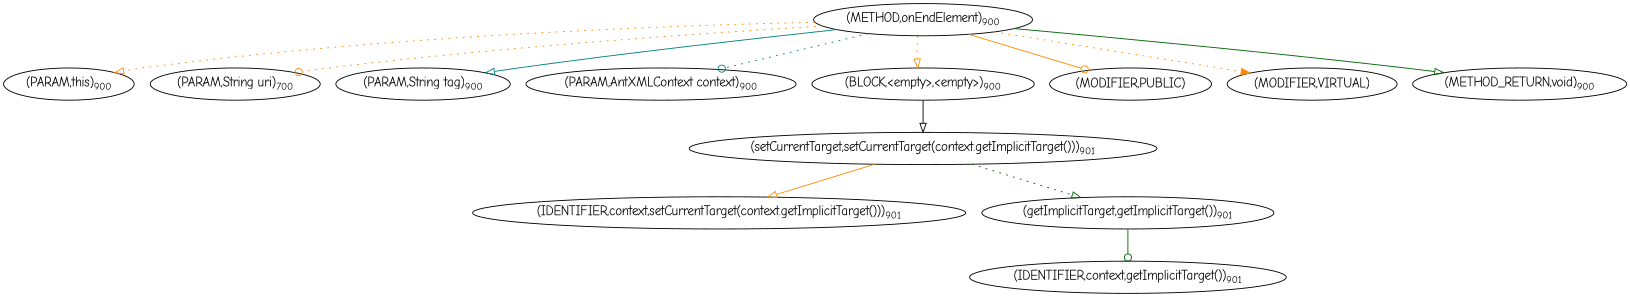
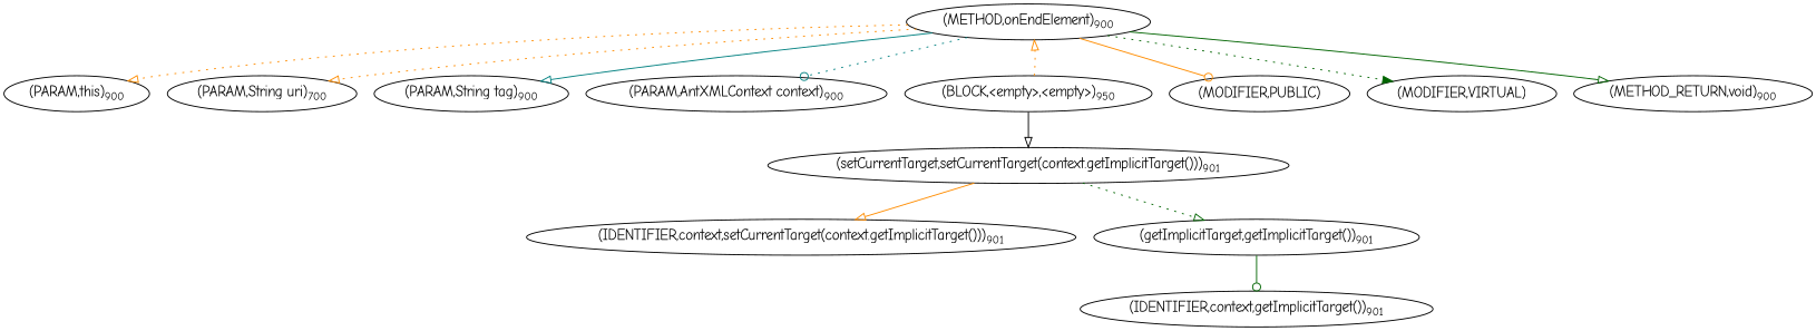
  digraph {
    fontname="Comic Neue"
    node [fontname="Comic Neue"]
    edge [arrowhead=onormal color=darkorange fontname="Comic Neue" style=dotted]
    n1 [label=<(METHOD,onEndElement)<SUB>900</SUB>>]
    n2 [label=<(PARAM,this)<SUB>900</SUB>>]
    n3 [label=<(PARAM,String uri)<SUB>700</SUB>>]
    n4 [label=<(PARAM,String tag)<SUB>900</SUB>>]
    n5 [label=<(PARAM,AntXMLContext context)<SUB>900</SUB>>]
-   n6 [label=<(BLOCK,&lt;empty&gt;,&lt;empty&gt;)<SUB>900</SUB>>]
+   n6 [label=<(BLOCK,&lt;empty&gt;,&lt;empty&gt;)<SUB>950</SUB>>]
    n7 [label=<(MODIFIER,PUBLIC)>]
    n8 [label=<(MODIFIER,VIRTUAL)>]
    n9 [label=<(METHOD_RETURN,void)<SUB>900</SUB>>]
    n10 [label=<(setCurrentTarget,setCurrentTarget(context.getImplicitTarget()))<SUB>901</SUB>>]
    n11 [label=<(IDENTIFIER,context,setCurrentTarget(context.getImplicitTarget()))<SUB>901</SUB>>]
    n12 [label=<(getImplicitTarget,getImplicitTarget())<SUB>901</SUB>>]
    n13 [label=<(IDENTIFIER,context,getImplicitTarget())<SUB>901</SUB>>]
    n1 -> n2
-   n1 -> n3 [arrowhead=odot]
+   n1 -> n3
    n1 -> n4 [color=teal style=solid]
    n1 -> n5 [arrowhead=odot color=teal]
-   n1 -> n6
+   n6 -> n1
    n1 -> n7 [arrowhead=odot style=solid]
-   n1 -> n8 [arrowhead=normal]
+   n1 -> n8 [arrowhead=normal color=darkgreen]
    n1 -> n9 [color=darkgreen style=solid]
    n6 -> n10 [color=black style=solid]
    n10 -> n11 [style=solid]
    n10 -> n12 [color=darkgreen]
    n12 -> n13 [arrowhead=odot color=darkgreen style=solid]
  }
